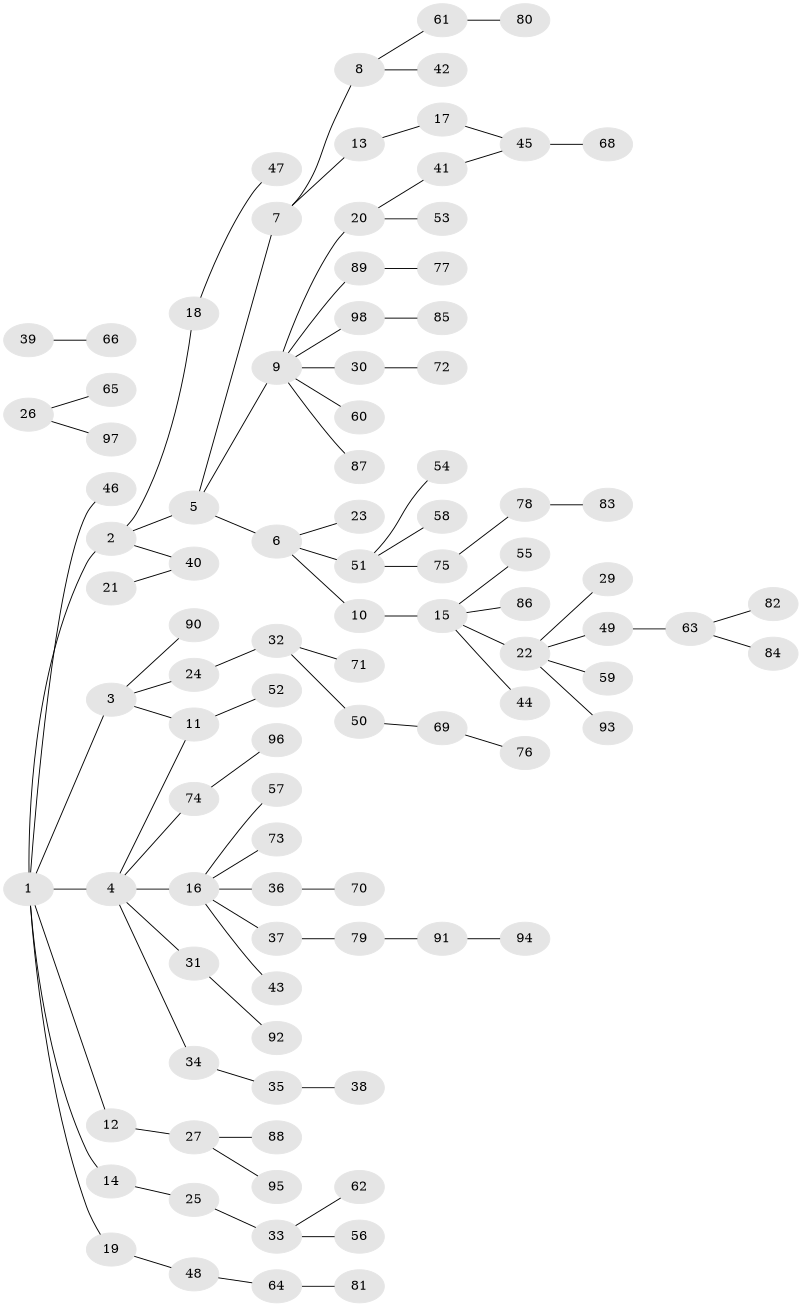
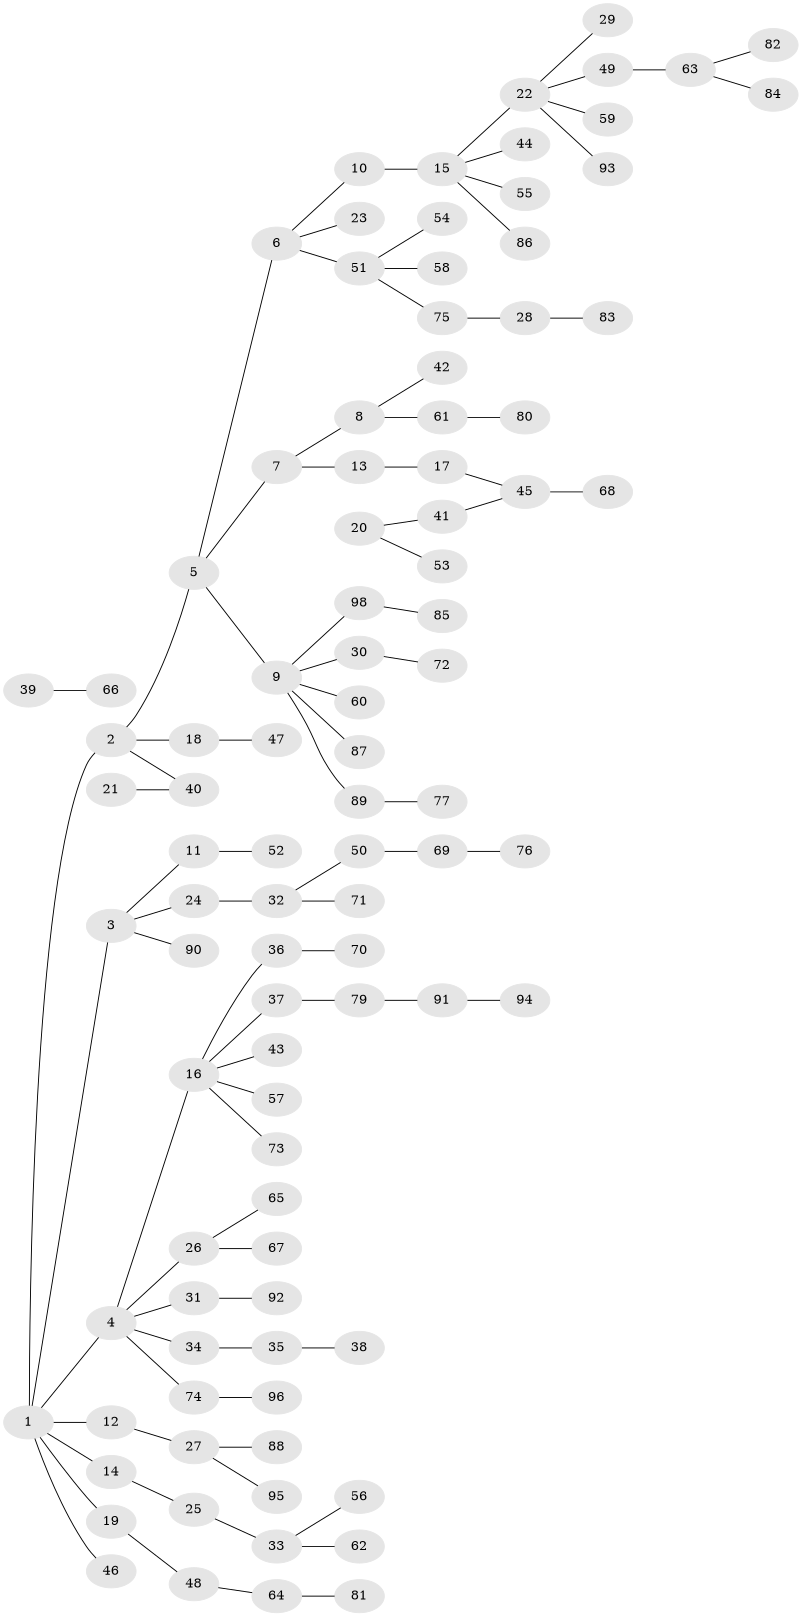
  graph {
    rankdir=LR
    node [color=gray90 style=filled]
    1
    2
    3
    4
    12
    14
    19
    46
    5
    18
    40
    11
    24
    90
    16
    26
    31
    34
    74
    27
    25
    48
    6
    7
    9
    47
    21
    52
    32
    36
    37
    43
    57
    73
    65
-   67 [label=97]
+   67
    92
    35
    96
    10
    23
    51
    8
    13
    20
    n46 [label=98]
    30
    60
    87
    89
    15
    54
    58
    75
    42
    61
    17
    80
    41
    53
    85
    72
    77
    22
    44
    55
    86
    88
    95
    45
    33
    29
    49
    59
    93
    70
    79
    39
    66
    64
    63
    50
    71
    56
    62
    69
    38
    91
    68
    81
    82
    84
    76
-   78
+   78 [label=28]
    83
    94
    1 -- 2
    1 -- 3
    1 -- 4
    1 -- 12
    1 -- 14
    1 -- 19
    1 -- 46
    2 -- 5
    2 -- 18
    2 -- 40
    3 -- 11
    3 -- 24
    3 -- 90
    4 -- 16
-   4 -- 11
+   4 -- 26
    4 -- 31
    4 -- 34
    4 -- 74
    12 -- 27
    14 -- 25
    19 -- 48
    5 -- 6
    5 -- 7
    5 -- 9
    18 -- 47
    11 -- 52
    24 -- 32
    16 -- 36
    16 -- 37
    16 -- 43
    16 -- 57
    16 -- 73
    26 -- 65
    26 -- 67
    31 -- 92
    34 -- 35
    74 -- 96
    27 -- 88
    27 -- 95
    25 -- 33
    48 -- 64
    6 -- 10
    6 -- 23
    6 -- 51
    7 -- 8
    7 -- 13
-   9 -- 20
    9 -- n46
    9 -- 30
    9 -- 60
    9 -- 87
    9 -- 89
    21 -- 40
    32 -- 50
    32 -- 71
    36 -- 70
    37 -- 79
    35 -- 38
    10 -- 15
    51 -- 54
    51 -- 58
    51 -- 75
    8 -- 42
    8 -- 61
    13 -- 17
    20 -- 41
    20 -- 53
    n46 -- 85
    30 -- 72
    89 -- 77
    15 -- 22
    15 -- 44
    15 -- 55
    15 -- 86
    75 -- 78
    61 -- 80
    17 -- 45
    41 -- 45
    22 -- 29
    22 -- 49
    22 -- 59
    22 -- 93
    45 -- 68
    33 -- 56
    33 -- 62
    49 -- 63
    79 -- 91
    39 -- 66
    64 -- 81
    63 -- 82
    63 -- 84
    50 -- 69
    69 -- 76
    91 -- 94
    78 -- 83
  }
